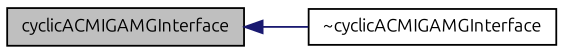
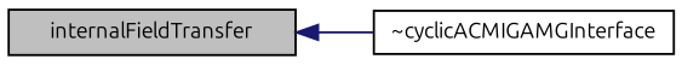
  digraph {
    rankdir=LR
    fontname=Ubuntu
    node [color=black fontname=Ubuntu fontsize=10 shape=record]
-   n1 [fillcolor=grey75 fontcolor=black height=0.2 label=cyclicACMIGAMGInterface style=filled width=0.4]
+   n1 [fillcolor=grey75 fontcolor=black height=0.2 label=internalFieldTransfer style=filled width=0.4]
    n2 [height=0.2 label="~cyclicACMIGAMGInterface" width=0.4]
    n1 -> n2 [color=midnightblue dir=back fontname=Ubuntu fontsize=10 labelfontname=Helvetica labelfontsize=10 style=solid]
  }
